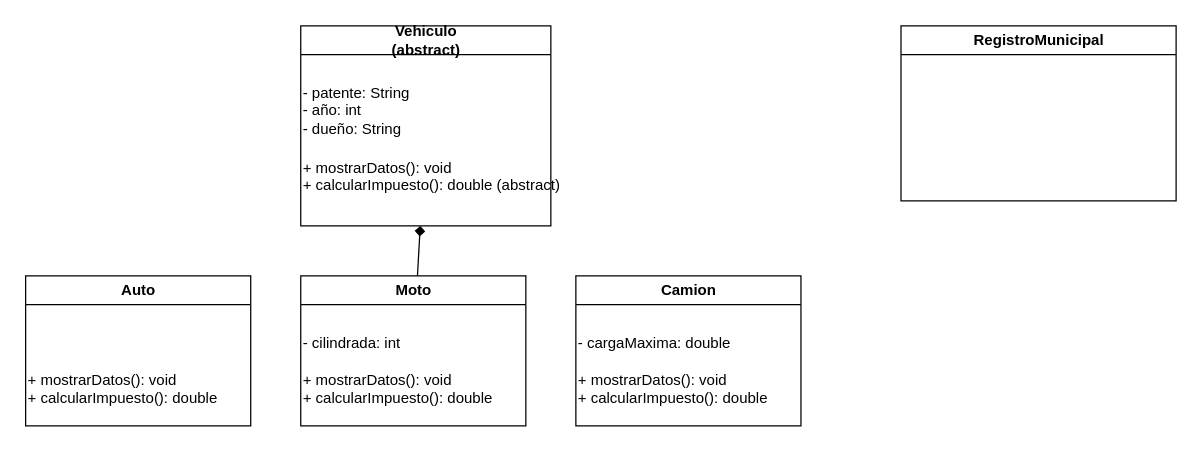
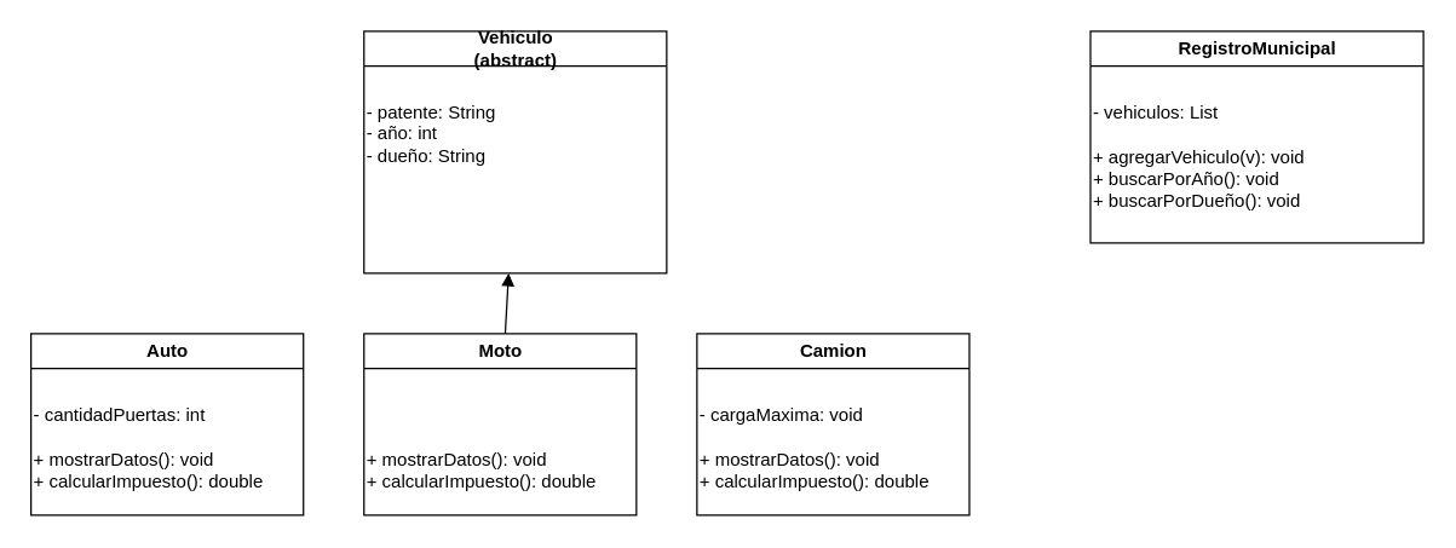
  <mxCell id="0" />
  <mxCell id="1" parent="0" />
  <mxCell id="2" value="&lt;b&gt;Vehiculo&lt;/b&gt;&#10;(abstract)" style="swimlane;html=1;" vertex="1" parent="1"><mxGeometry x="240" y="20" width="200" height="160" as="geometry" /></mxCell>
  <mxCell id="3" value="- patente: String&#10;- año: int&#10;- dueño: String" style="text;html=1;align=left;verticalAlign=top;" vertex="1" parent="2"><mxGeometry y="40" width="200" height="60" as="geometry" /></mxCell>
- <mxCell id="4" value="+ mostrarDatos(): void&#10;+ calcularImpuesto(): double (abstract)" style="text;html=1;align=left;verticalAlign=top;" vertex="1" parent="2"><mxGeometry y="100" width="200" height="60" as="geometry" /></mxCell>
  <mxCell id="5" value="&lt;b&gt;Auto&lt;/b&gt;" style="swimlane;html=1;" vertex="1" parent="1"><mxGeometry x="20" y="220" width="180" height="120" as="geometry" /></mxCell>
+ <mxCell id="6" value="- cantidadPuertas: int" style="text;html=1;align=left;verticalAlign=top;" vertex="1" parent="5"><mxGeometry y="40" width="180" height="30" as="geometry" /></mxCell>
  <mxCell id="7" value="+ mostrarDatos(): void&#10;+ calcularImpuesto(): double" style="text;html=1;align=left;verticalAlign=top;" vertex="1" parent="5"><mxGeometry y="70" width="180" height="50" as="geometry" /></mxCell>
  <mxCell id="8" value="&lt;b&gt;Moto&lt;/b&gt;" style="swimlane;html=1;" vertex="1" parent="1"><mxGeometry x="240" y="220" width="180" height="120" as="geometry" /></mxCell>
- <mxCell id="9" value="- cilindrada: int" style="text;html=1;align=left;verticalAlign=top;" vertex="1" parent="8"><mxGeometry y="40" width="180" height="30" as="geometry" /></mxCell>
  <mxCell id="10" value="+ mostrarDatos(): void&#10;+ calcularImpuesto(): double" style="text;html=1;align=left;verticalAlign=top;" vertex="1" parent="8"><mxGeometry y="70" width="180" height="50" as="geometry" /></mxCell>
  <mxCell id="11" value="&lt;b&gt;Camion&lt;/b&gt;" style="swimlane;html=1;" vertex="1" parent="1"><mxGeometry x="460" y="220" width="180" height="120" as="geometry" /></mxCell>
- <mxCell id="12" value="- cargaMaxima: double" style="text;html=1;align=left;verticalAlign=top;" vertex="1" parent="11"><mxGeometry y="40" width="180" height="30" as="geometry" /></mxCell>
+ <mxCell id="12" value="- cargaMaxima: void" style="text;html=1;align=left;verticalAlign=top;" vertex="1" parent="11"><mxGeometry y="40" width="180" height="30" as="geometry" /></mxCell>
  <mxCell id="13" value="+ mostrarDatos(): void&#10;+ calcularImpuesto(): double" style="text;html=1;align=left;verticalAlign=top;" vertex="1" parent="11"><mxGeometry y="70" width="180" height="50" as="geometry" /></mxCell>
  <mxCell id="14" value="&lt;b&gt;RegistroMunicipal&lt;/b&gt;" style="swimlane;html=1;" vertex="1" parent="1"><mxGeometry x="720" y="20" width="220" height="140" as="geometry" /></mxCell>
- <mxCell id="17" style="endArrow=diamond;html=1;" edge="1" parent="1" source="8" target="2"><mxGeometry relative="1" as="geometry" /></mxCell>
+ <mxCell id="15" value="- vehiculos: List&lt;Vehiculo&gt;" style="text;html=1;align=left;verticalAlign=top;" vertex="1" parent="14"><mxGeometry y="40" width="220" height="30" as="geometry" /></mxCell>
+ <mxCell id="16" value="+ agregarVehiculo(v): void&#10;+ buscarPorAño(): void&#10;+ buscarPorDueño(): void" style="text;html=1;align=left;verticalAlign=top;" vertex="1" parent="14"><mxGeometry y="70" width="220" height="70" as="geometry" /></mxCell>
+ <mxCell id="17" style="endArrow=block;html=1;" edge="1" parent="1" source="8" target="2"><mxGeometry relative="1" as="geometry" /></mxCell>
